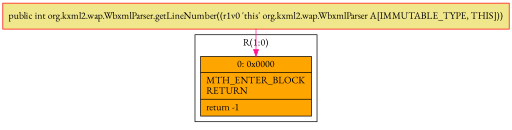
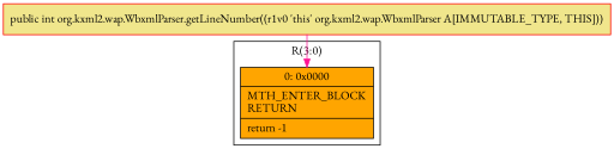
  digraph {
    fontname="EB Garamond"
    node [shape=record style=filled fontname="EB Garamond"]
    n1 [color=black label="{0\:\ 0x0000|MTH_ENTER_BLOCK\lRETURN\l|return \-1\l}" fillcolor=orange]
    n2 [label="{public int org.kxml2.wap.WbxmlParser.getLineNumber((r1v0 'this' org.kxml2.wap.WbxmlParser A[IMMUTABLE_TYPE, THIS])) }" fillcolor=khaki color=red]
    subgraph cluster_1 {
-     label="R(1:0)"
+     label="R(3:0)"
      n1
    }
    n2 -> n1 [color=deeppink fontname="EB Garamond"]
  }
